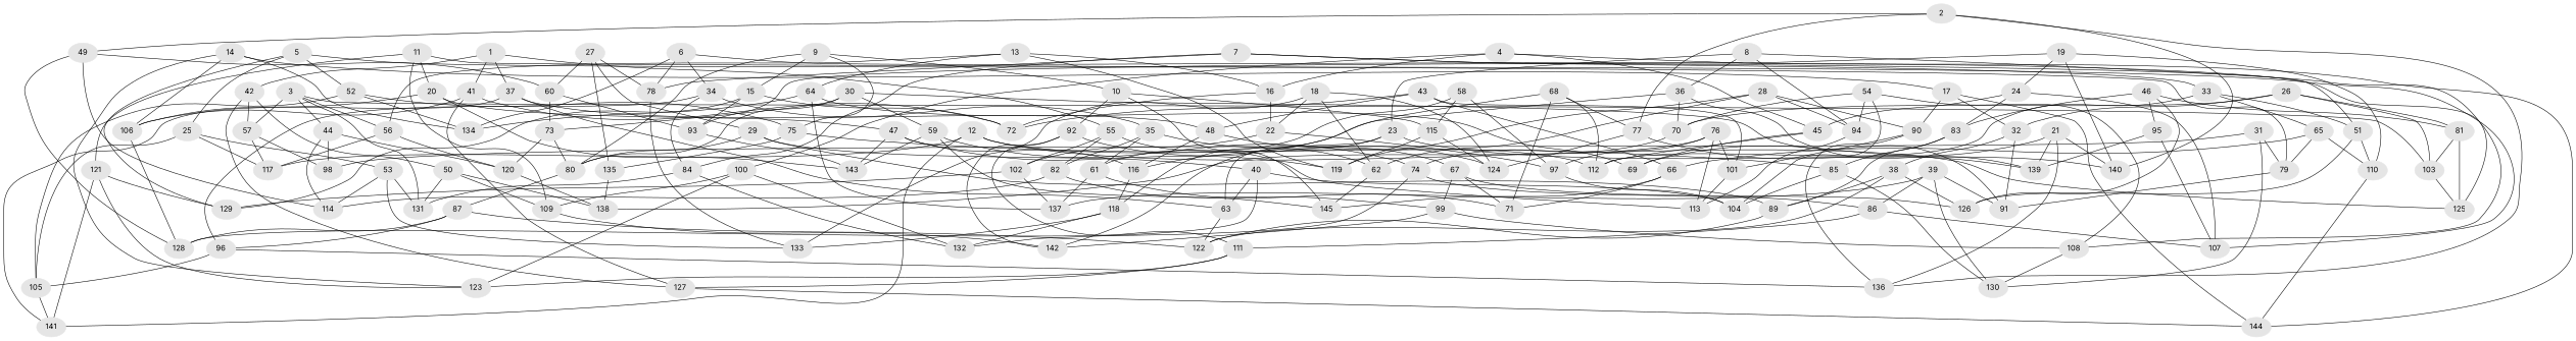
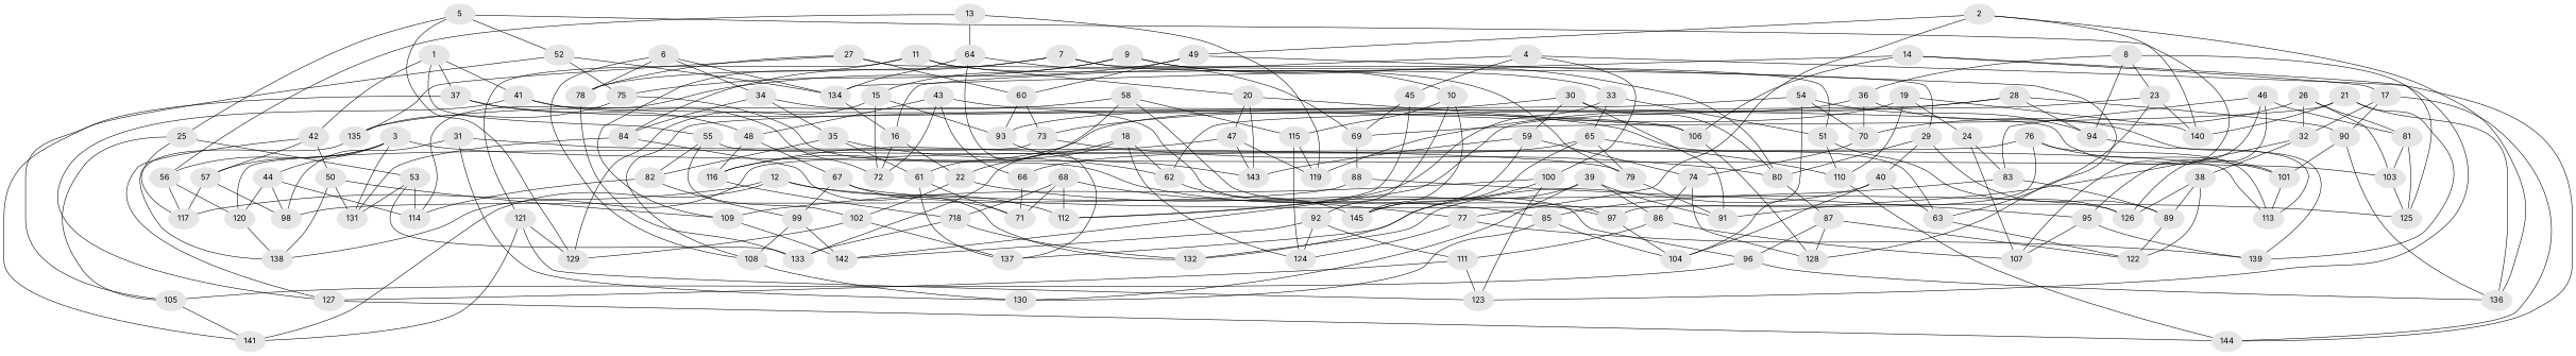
  graph {
    fontname=Inter
    node [color=gray90 fontname=Inter style=filled]
    edge [fontname=Inter]
    1
    37
    41
    42
    55
    141
    63
    48
    106
    72
    127
    57
    50
    102
    82
    113
    2
    49
    77
    136
    140
    60
    114
    128
    124
    139
    3
    44
    103
    131
    56
    98
    120
    117
    125
    4
    16
    45
    100
    144
    22
    112
    69
    109
    123
    132
    5
    25
    52
    107
    129
    53
    105
    134
    75
    6
    34
    78
    108
    84
    35
    96
    133
    130
    7
    33
    51
    65
    110
    126
    8
    23
    36
    94
    142
    70
    116
    9
    10
    15
    80
    92
    115
    145
    93
    135
    85
    87
    111
    119
    11
    20
    79
    121
    47
    143
    91
    12
    13
    64
    137
    14
    17
    32
    90
    97
    38
    101
    18
    62
    19
    24
    83
    21
+   88
    104
    122
    89
    26
    81
    74
    27
    29
    40
    73
    138
    28
    30
    59
    95
    31
    66
    61
    71
    99
-   118
+   118 [label=718]
    67
    39
    86
    43
    46
    54
    58
    68
    76
    1 -- 37
    1 -- 41
    1 -- 42
    1 -- 55
    37 -- 141
    37 -- 63
    37 -- 48
    41 -- 106
    41 -- 72
    41 -- 127
    42 -- 127
    42 -- 57
    42 -- 50
    55 -- 102
    55 -- 82
    55 -- 113
    63 -- 122
    48 -- 116
    48 -- 67
    106 -- 128
    127 -- 144
    57 -- 98
    57 -- 117
    50 -- 131
    50 -- 109
    50 -- 138
    102 -- 129
    102 -- 137
    82 -- 114
    82 -- 99
    2 -- 49
    2 -- 77
    2 -- 136
    2 -- 140
    49 -- 60
    49 -- 114
    49 -- 128
    77 -- 124
    77 -- 139
    60 -- 93
    60 -- 73
    3 -- 57
    3 -- 44
    3 -- 103
    3 -- 131
    3 -- 56
    44 -- 114
    44 -- 98
    44 -- 120
    103 -- 125
    56 -- 120
    56 -- 117
    120 -- 138
    4 -- 16
    4 -- 45
    4 -- 100
    4 -- 144
    16 -- 72
    16 -- 22
    45 -- 112
    45 -- 69
    100 -- 109
    100 -- 123
    100 -- 132
    22 -- 102
    22 -- 97
+   69 -- 88
    109 -- 142
    5 -- 25
    5 -- 52
    5 -- 107
    5 -- 129
    25 -- 117
    25 -- 53
    25 -- 105
    52 -- 105
    52 -- 134
    52 -- 75
    53 -- 114
    53 -- 131
    53 -- 133
    105 -- 141
    75 -- 135
    75 -- 85
    6 -- 134
    6 -- 34
    6 -- 78
    6 -- 108
    34 -- 84
    34 -- 35
    34 -- 96
    78 -- 133
    108 -- 130
    84 -- 131
    84 -- 132
    35 -- 82
    35 -- 62
    35 -- 61
    96 -- 136
    96 -- 105
    7 -- 78
    7 -- 84
    7 -- 33
    7 -- 51
    33 -- 112
    33 -- 51
    33 -- 65
    51 -- 110
    51 -- 126
    65 -- 110
    65 -- 79
    65 -- 66
    110 -- 144
    8 -- 125
    8 -- 23
    8 -- 36
    8 -- 94
    23 -- 63
    23 -- 140
    23 -- 142
    36 -- 139
    36 -- 70
    36 -- 116
    94 -- 113
    70 -- 74
    116 -- 118
    9 -- 75
    9 -- 10
    9 -- 15
    9 -- 80
    10 -- 92
    10 -- 115
    10 -- 145
    15 -- 72
    15 -- 129
    15 -- 93
    80 -- 87
    92 -- 124
    92 -- 142
    92 -- 111
    115 -- 124
    115 -- 119
    93 -- 143
    135 -- 138
    85 -- 130
    85 -- 104
    87 -- 128
    87 -- 96
    87 -- 122
    111 -- 127
    111 -- 123
    11 -- 109
    11 -- 20
    11 -- 79
    11 -- 121
    20 -- 106
    20 -- 47
    20 -- 143
    79 -- 91
    121 -- 141
    121 -- 123
    121 -- 129
    47 -- 116
    47 -- 119
    47 -- 143
    12 -- 141
    12 -- 117
    12 -- 125
    12 -- 112
    13 -- 56
-   13 -- 16
+   134 -- 16
    13 -- 119
    13 -- 64
    64 -- 69
    64 -- 134
    64 -- 137
    14 -- 106
    14 -- 123
    14 -- 134
    14 -- 17
    17 -- 144
    17 -- 32
    17 -- 90
    32 -- 91
    32 -- 38
    90 -- 136
    90 -- 101
    97 -- 104
    38 -- 126
    38 -- 122
    38 -- 89
    101 -- 113
    18 -- 124
    18 -- 22
    18 -- 133
    18 -- 62
    62 -- 145
    19 -- 140
    19 -- 110
    19 -- 93
    19 -- 24
-   24 -- 45
    24 -- 107
    24 -- 83
    83 -- 85
    83 -- 89
    21 -- 136
    21 -- 140
    21 -- 139
    21 -- 69
+   88 -- 98
+   88 -- 95
    89 -- 122
    26 -- 103
    26 -- 70
    26 -- 32
    26 -- 81
    81 -- 103
    81 -- 125
    74 -- 128
    74 -- 86
    27 -- 60
    27 -- 78
    27 -- 135
    27 -- 29
    29 -- 80
    29 -- 89
    29 -- 40
    40 -- 63
    40 -- 132
    40 -- 104
    73 -- 120
    73 -- 80
    28 -- 94
    28 -- 119
    28 -- 90
    28 -- 62
    30 -- 80
    30 -- 91
    30 -- 73
    30 -- 59
    59 -- 145
    59 -- 143
    59 -- 74
    95 -- 139
    95 -- 107
    31 -- 98
    31 -- 130
    31 -- 79
-   66 -- 145
+   65 -- 145
    66 -- 71
    61 -- 137
    61 -- 71
    99 -- 108
    99 -- 142
    118 -- 132
    118 -- 133
    67 -- 126
    67 -- 71
    67 -- 99
    39 -- 130
    39 -- 91
    39 -- 137
    39 -- 86
    86 -- 107
    86 -- 111
    43 -- 48
    43 -- 72
    43 -- 101
    43 -- 66
    46 -- 126
    46 -- 83
    46 -- 81
    46 -- 95
    54 -- 108
    54 -- 94
    54 -- 70
    54 -- 104
    58 -- 115
+   58 -- 135
    58 -- 97
    58 -- 61
    68 -- 77
    68 -- 112
    68 -- 71
    68 -- 118
    76 -- 113
    76 -- 97
    76 -- 101
    76 -- 138
  }
